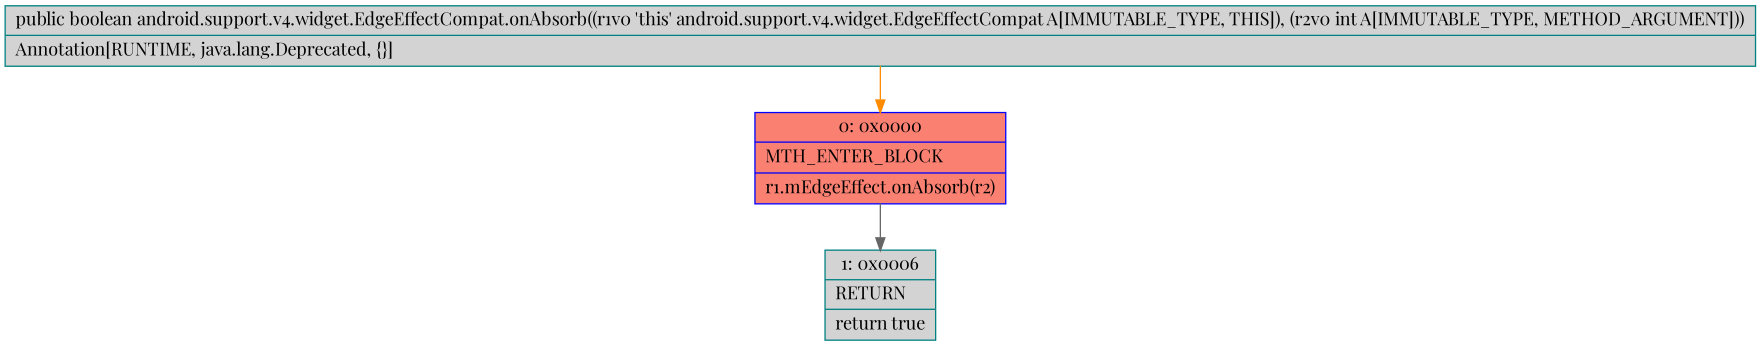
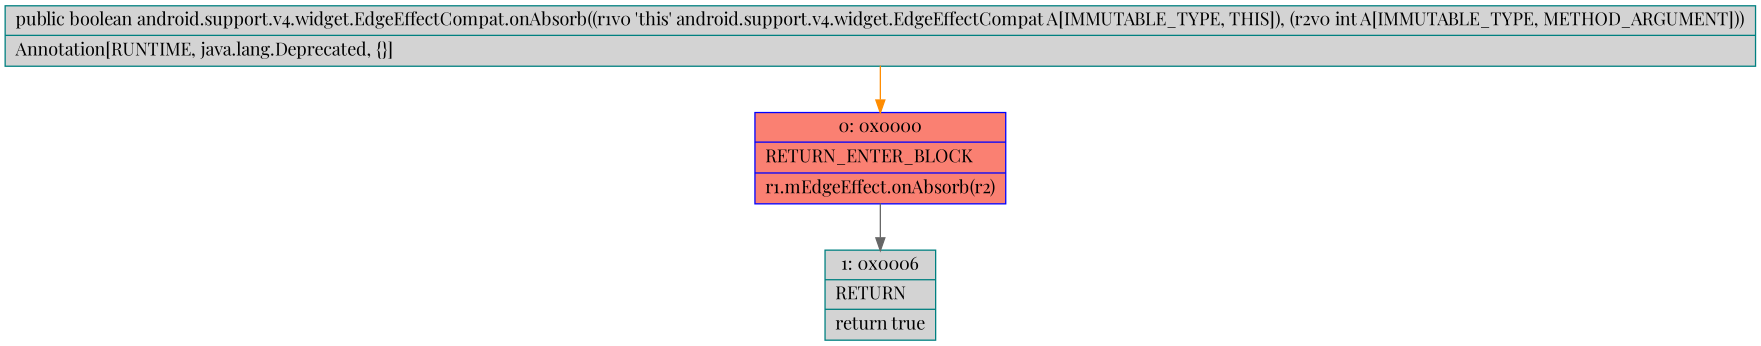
  digraph {
    fontname="Playfair Display"
    node [shape=record style=filled fillcolor=lightgrey color=teal fontname="Playfair Display"]
    edge [fontname="Playfair Display"]
-   n1 [label="{0\:\ 0x0000|MTH_ENTER_BLOCK\l|r1.mEdgeEffect.onAbsorb(r2)\l}" fillcolor=salmon color=blue]
+   n1 [label="{0\:\ 0x0000|RETURN_ENTER_BLOCK\l|r1.mEdgeEffect.onAbsorb(r2)\l}" fillcolor=salmon color=blue]
    n2 [label="{1\:\ 0x0006|RETURN\l|return true\l}"]
    n3 [label="{public boolean android.support.v4.widget.EdgeEffectCompat.onAbsorb((r1v0 'this' android.support.v4.widget.EdgeEffectCompat A[IMMUTABLE_TYPE, THIS]), (r2v0 int A[IMMUTABLE_TYPE, METHOD_ARGUMENT]))  | Annotation[RUNTIME, java.lang.Deprecated, \{\}]\l}"]
    n1 -> n2 [color=gray40]
    n3 -> n1 [color=darkorange]
  }
